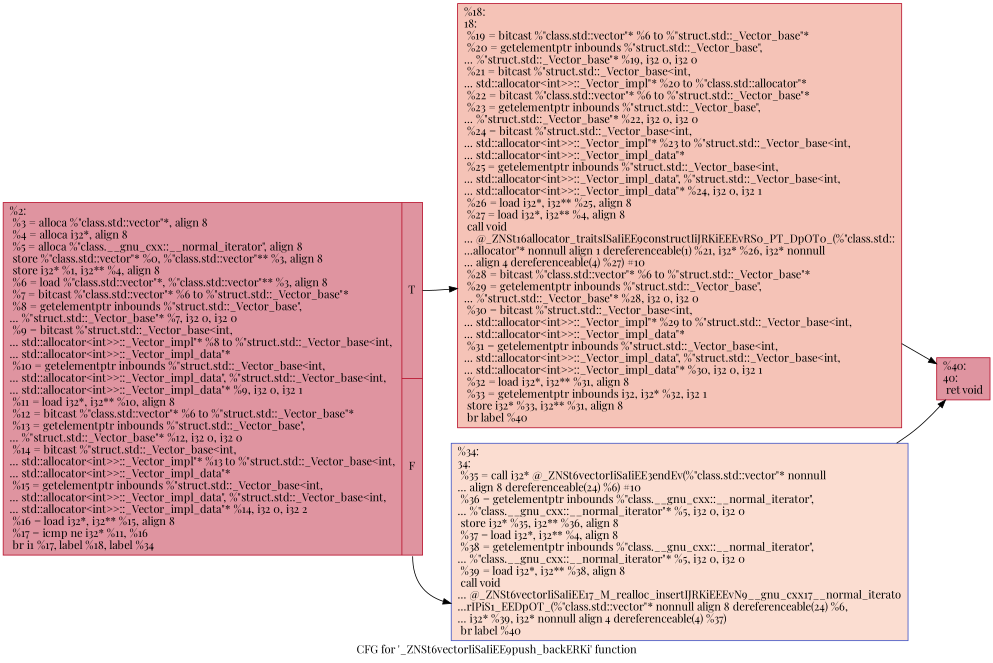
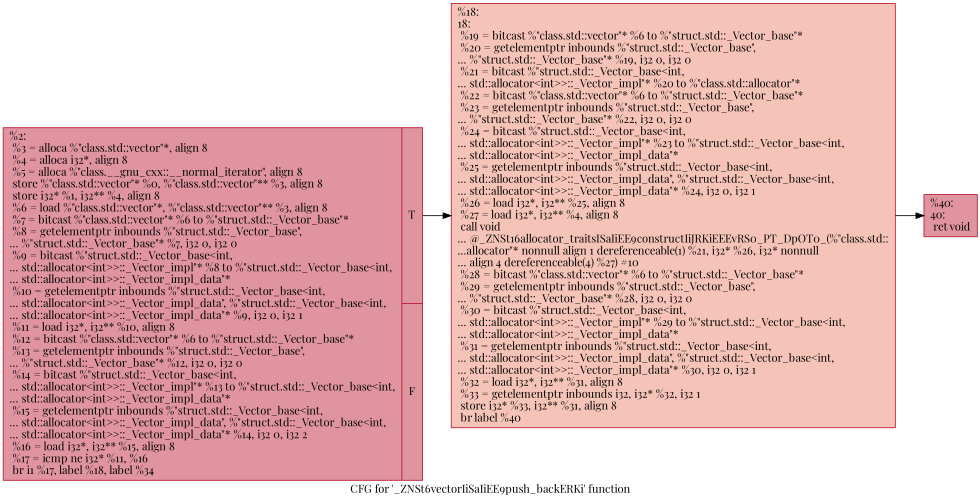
  digraph {
    label="CFG for '_ZNSt6vectorIiSaIiEE9push_backERKi' function"
    rankdir=LR
    fontname="Playfair Display"
    node [color="#b70d28ff" fillcolor="#b70d2870" shape=record style=filled fontname="Playfair Display"]
    edge [fontname="Playfair Display"]
    n1 [label="{%2:\l  %3 = alloca %\"class.std::vector\"*, align 8\l  %4 = alloca i32*, align 8\l  %5 = alloca %\"class.__gnu_cxx::__normal_iterator\", align 8\l  store %\"class.std::vector\"* %0, %\"class.std::vector\"** %3, align 8\l  store i32* %1, i32** %4, align 8\l  %6 = load %\"class.std::vector\"*, %\"class.std::vector\"** %3, align 8\l  %7 = bitcast %\"class.std::vector\"* %6 to %\"struct.std::_Vector_base\"*\l  %8 = getelementptr inbounds %\"struct.std::_Vector_base\",\l... %\"struct.std::_Vector_base\"* %7, i32 0, i32 0\l  %9 = bitcast %\"struct.std::_Vector_base\<int,\l... std::allocator\<int\>\>::_Vector_impl\"* %8 to %\"struct.std::_Vector_base\<int,\l... std::allocator\<int\>\>::_Vector_impl_data\"*\l  %10 = getelementptr inbounds %\"struct.std::_Vector_base\<int,\l... std::allocator\<int\>\>::_Vector_impl_data\", %\"struct.std::_Vector_base\<int,\l... std::allocator\<int\>\>::_Vector_impl_data\"* %9, i32 0, i32 1\l  %11 = load i32*, i32** %10, align 8\l  %12 = bitcast %\"class.std::vector\"* %6 to %\"struct.std::_Vector_base\"*\l  %13 = getelementptr inbounds %\"struct.std::_Vector_base\",\l... %\"struct.std::_Vector_base\"* %12, i32 0, i32 0\l  %14 = bitcast %\"struct.std::_Vector_base\<int,\l... std::allocator\<int\>\>::_Vector_impl\"* %13 to %\"struct.std::_Vector_base\<int,\l... std::allocator\<int\>\>::_Vector_impl_data\"*\l  %15 = getelementptr inbounds %\"struct.std::_Vector_base\<int,\l... std::allocator\<int\>\>::_Vector_impl_data\", %\"struct.std::_Vector_base\<int,\l... std::allocator\<int\>\>::_Vector_impl_data\"* %14, i32 0, i32 2\l  %16 = load i32*, i32** %15, align 8\l  %17 = icmp ne i32* %11, %16\l  br i1 %17, label %18, label %34\l|{<s0>T|<s1>F}}"]
    n2 [fillcolor="#e8765c70" label="{%18:\l18:                                               \l  %19 = bitcast %\"class.std::vector\"* %6 to %\"struct.std::_Vector_base\"*\l  %20 = getelementptr inbounds %\"struct.std::_Vector_base\",\l... %\"struct.std::_Vector_base\"* %19, i32 0, i32 0\l  %21 = bitcast %\"struct.std::_Vector_base\<int,\l... std::allocator\<int\>\>::_Vector_impl\"* %20 to %\"class.std::allocator\"*\l  %22 = bitcast %\"class.std::vector\"* %6 to %\"struct.std::_Vector_base\"*\l  %23 = getelementptr inbounds %\"struct.std::_Vector_base\",\l... %\"struct.std::_Vector_base\"* %22, i32 0, i32 0\l  %24 = bitcast %\"struct.std::_Vector_base\<int,\l... std::allocator\<int\>\>::_Vector_impl\"* %23 to %\"struct.std::_Vector_base\<int,\l... std::allocator\<int\>\>::_Vector_impl_data\"*\l  %25 = getelementptr inbounds %\"struct.std::_Vector_base\<int,\l... std::allocator\<int\>\>::_Vector_impl_data\", %\"struct.std::_Vector_base\<int,\l... std::allocator\<int\>\>::_Vector_impl_data\"* %24, i32 0, i32 1\l  %26 = load i32*, i32** %25, align 8\l  %27 = load i32*, i32** %4, align 8\l  call void\l... @_ZNSt16allocator_traitsISaIiEE9constructIiJRKiEEEvRS0_PT_DpOT0_(%\"class.std::\l...allocator\"* nonnull align 1 dereferenceable(1) %21, i32* %26, i32* nonnull\l... align 4 dereferenceable(4) %27) #10\l  %28 = bitcast %\"class.std::vector\"* %6 to %\"struct.std::_Vector_base\"*\l  %29 = getelementptr inbounds %\"struct.std::_Vector_base\",\l... %\"struct.std::_Vector_base\"* %28, i32 0, i32 0\l  %30 = bitcast %\"struct.std::_Vector_base\<int,\l... std::allocator\<int\>\>::_Vector_impl\"* %29 to %\"struct.std::_Vector_base\<int,\l... std::allocator\<int\>\>::_Vector_impl_data\"*\l  %31 = getelementptr inbounds %\"struct.std::_Vector_base\<int,\l... std::allocator\<int\>\>::_Vector_impl_data\", %\"struct.std::_Vector_base\<int,\l... std::allocator\<int\>\>::_Vector_impl_data\"* %30, i32 0, i32 1\l  %32 = load i32*, i32** %31, align 8\l  %33 = getelementptr inbounds i32, i32* %32, i32 1\l  store i32* %33, i32** %31, align 8\l  br label %40\l}"]
-   n3 [color="#3d50c3ff" fillcolor="#f7b39670" label="{%34:\l34:                                               \l  %35 = call i32* @_ZNSt6vectorIiSaIiEE3endEv(%\"class.std::vector\"* nonnull\l... align 8 dereferenceable(24) %6) #10\l  %36 = getelementptr inbounds %\"class.__gnu_cxx::__normal_iterator\",\l... %\"class.__gnu_cxx::__normal_iterator\"* %5, i32 0, i32 0\l  store i32* %35, i32** %36, align 8\l  %37 = load i32*, i32** %4, align 8\l  %38 = getelementptr inbounds %\"class.__gnu_cxx::__normal_iterator\",\l... %\"class.__gnu_cxx::__normal_iterator\"* %5, i32 0, i32 0\l  %39 = load i32*, i32** %38, align 8\l  call void\l... @_ZNSt6vectorIiSaIiEE17_M_realloc_insertIJRKiEEEvN9__gnu_cxx17__normal_iterato\l...rIPiS1_EEDpOT_(%\"class.std::vector\"* nonnull align 8 dereferenceable(24) %6,\l... i32* %39, i32* nonnull align 4 dereferenceable(4) %37)\l  br label %40\l}"]
    n4 [label="{%40:\l40:                                               \l  ret void\l}"]
    n1 -> n2 [tailport=s0]
-   n1 -> n3 [tailport=s1]
    n2 -> n4
-   n3 -> n4
  }
